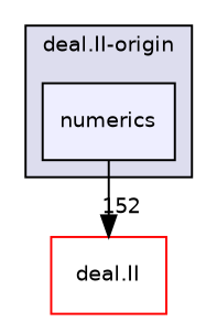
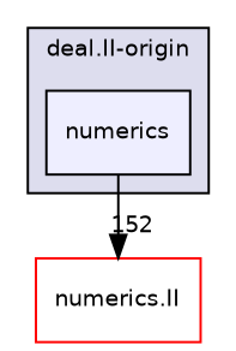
  digraph {
    compound=true
    node [fontname=Helvetica fontsize=10 shape=box style=filled]
    n1 [fillcolor="#eeeeff" label=numerics pencolor=black]
-   n2 [color=red fillcolor=white label="deal.II"]
+   n2 [color=red fillcolor=white label="numerics.II"]
    subgraph cluster_1 {
      bgcolor="#ddddee"
      fontname=Helvetica
      fontsize=10
      label="deal.II-origin"
      pencolor=black
      n1
    }
    n1 -> n2 [headlabel=152 labeldistance=1.5 labelfontname=Helvetica labelfontsize=10]
  }
